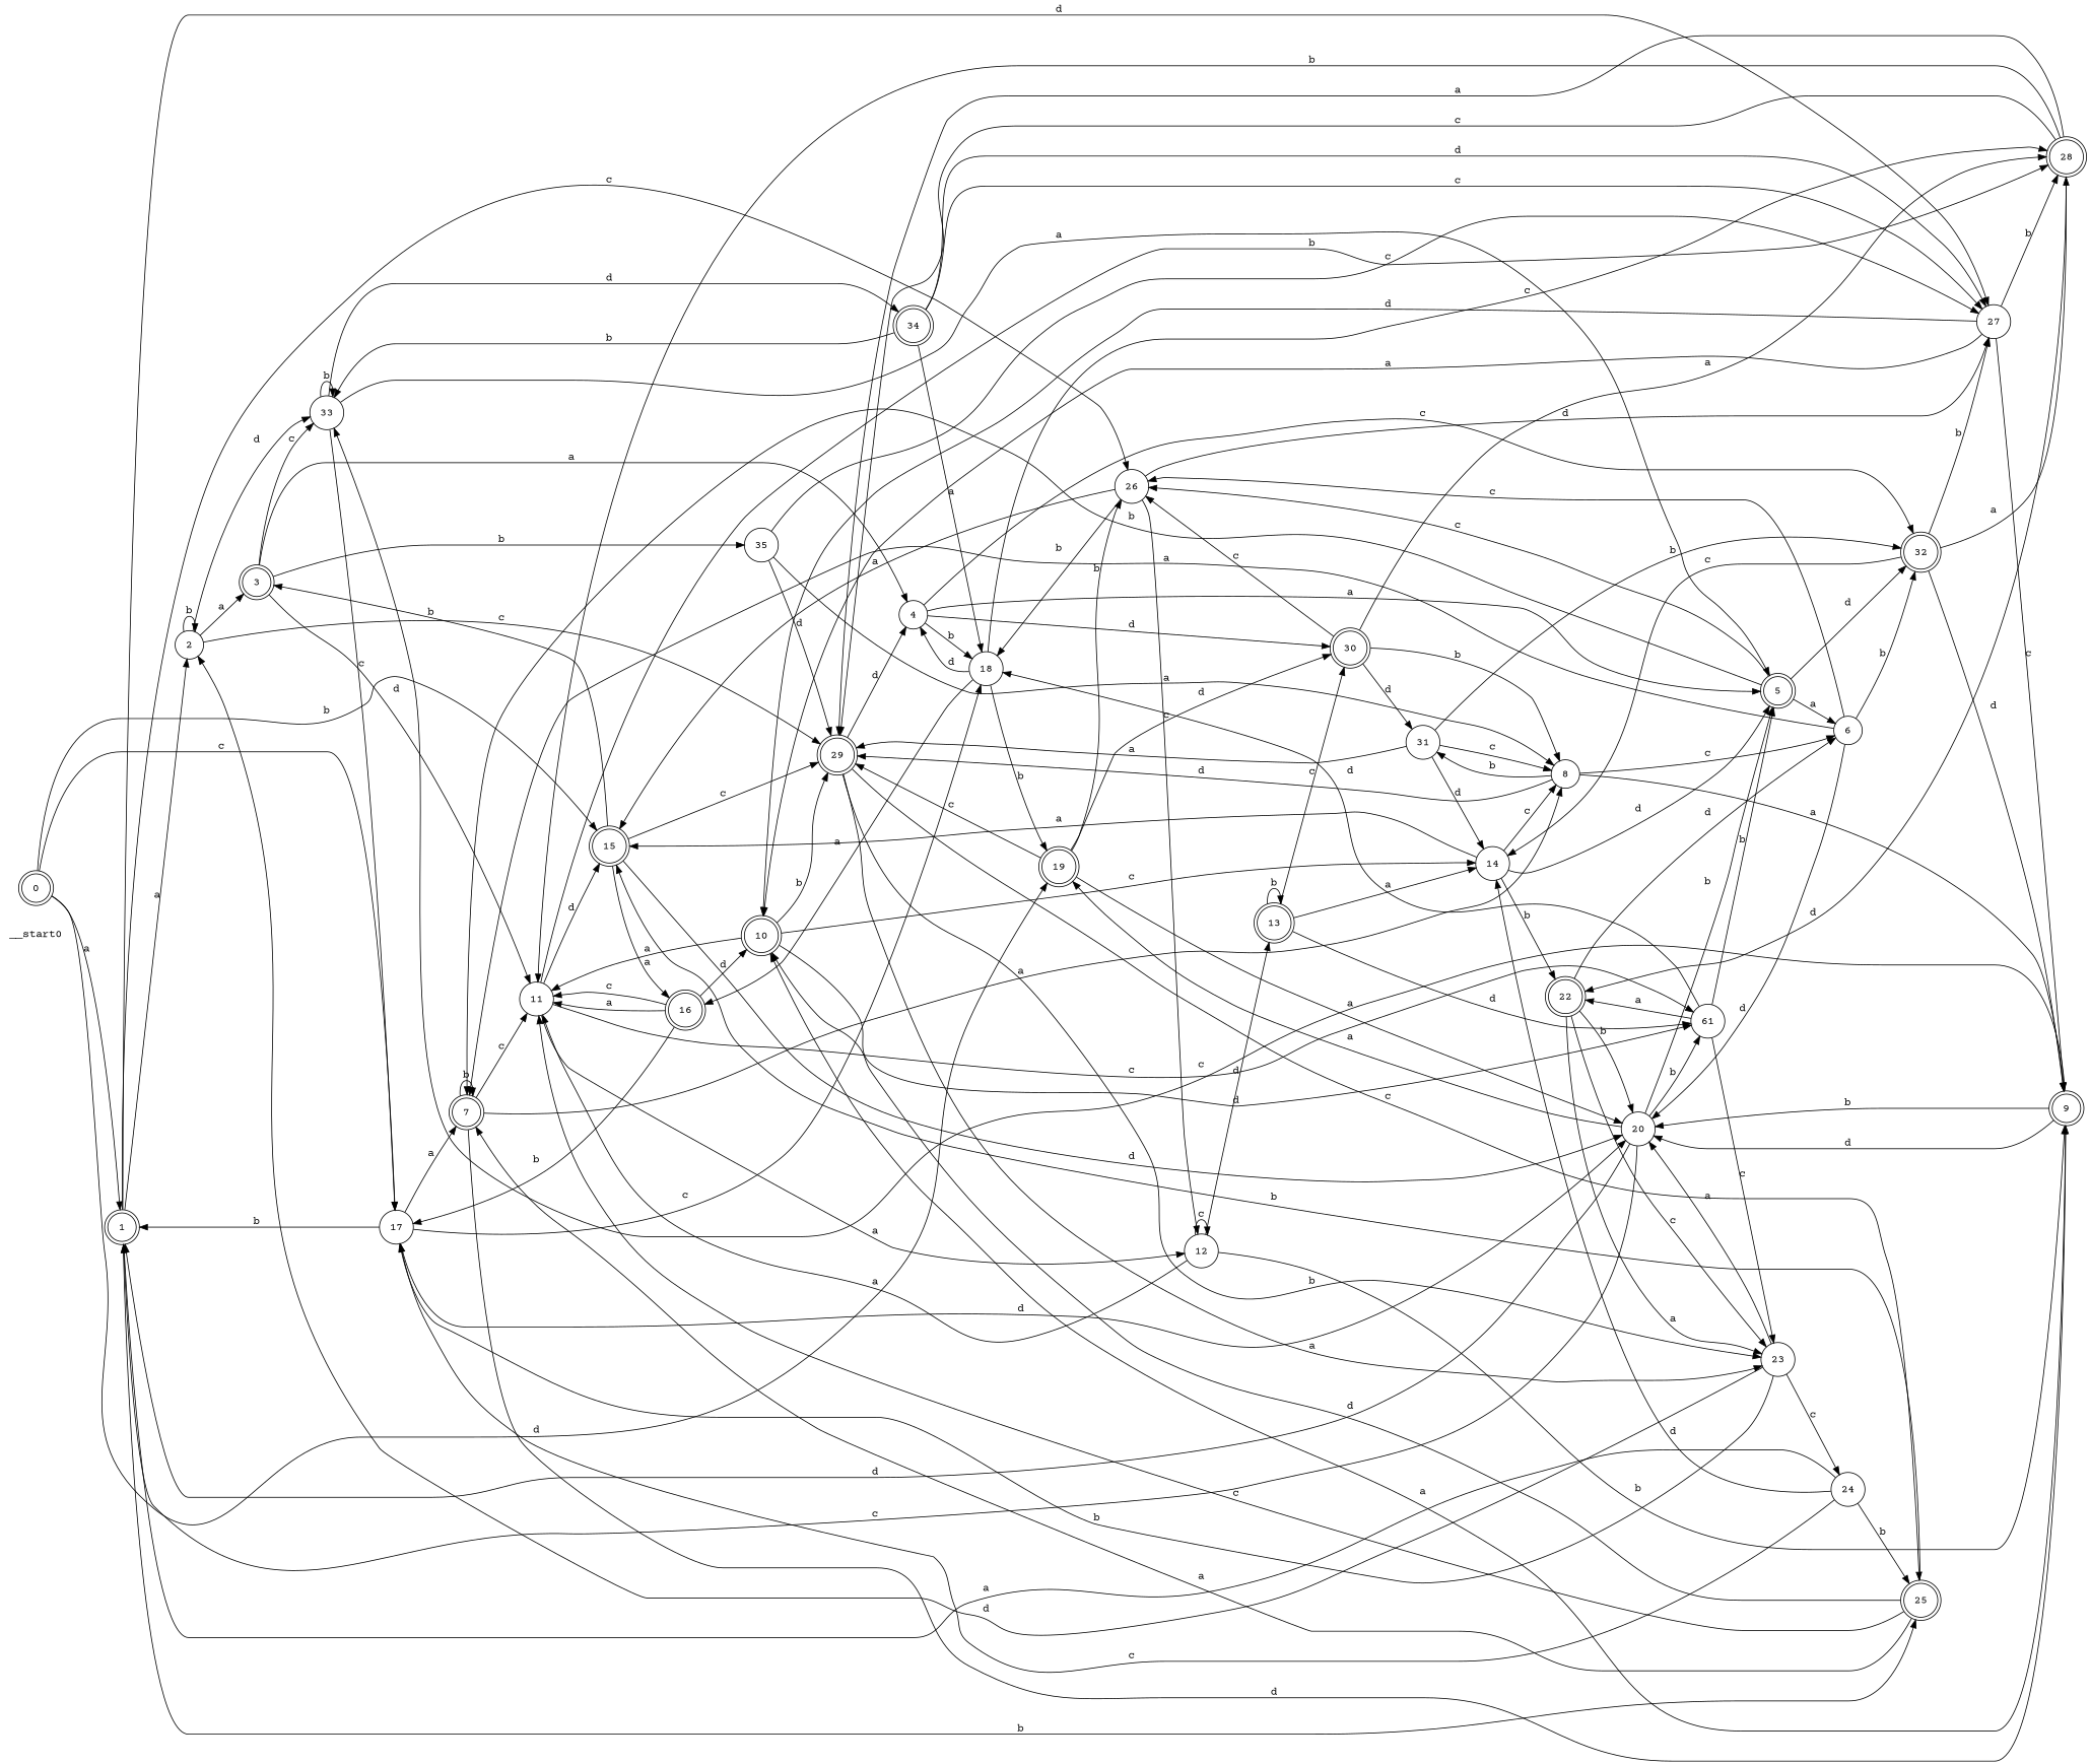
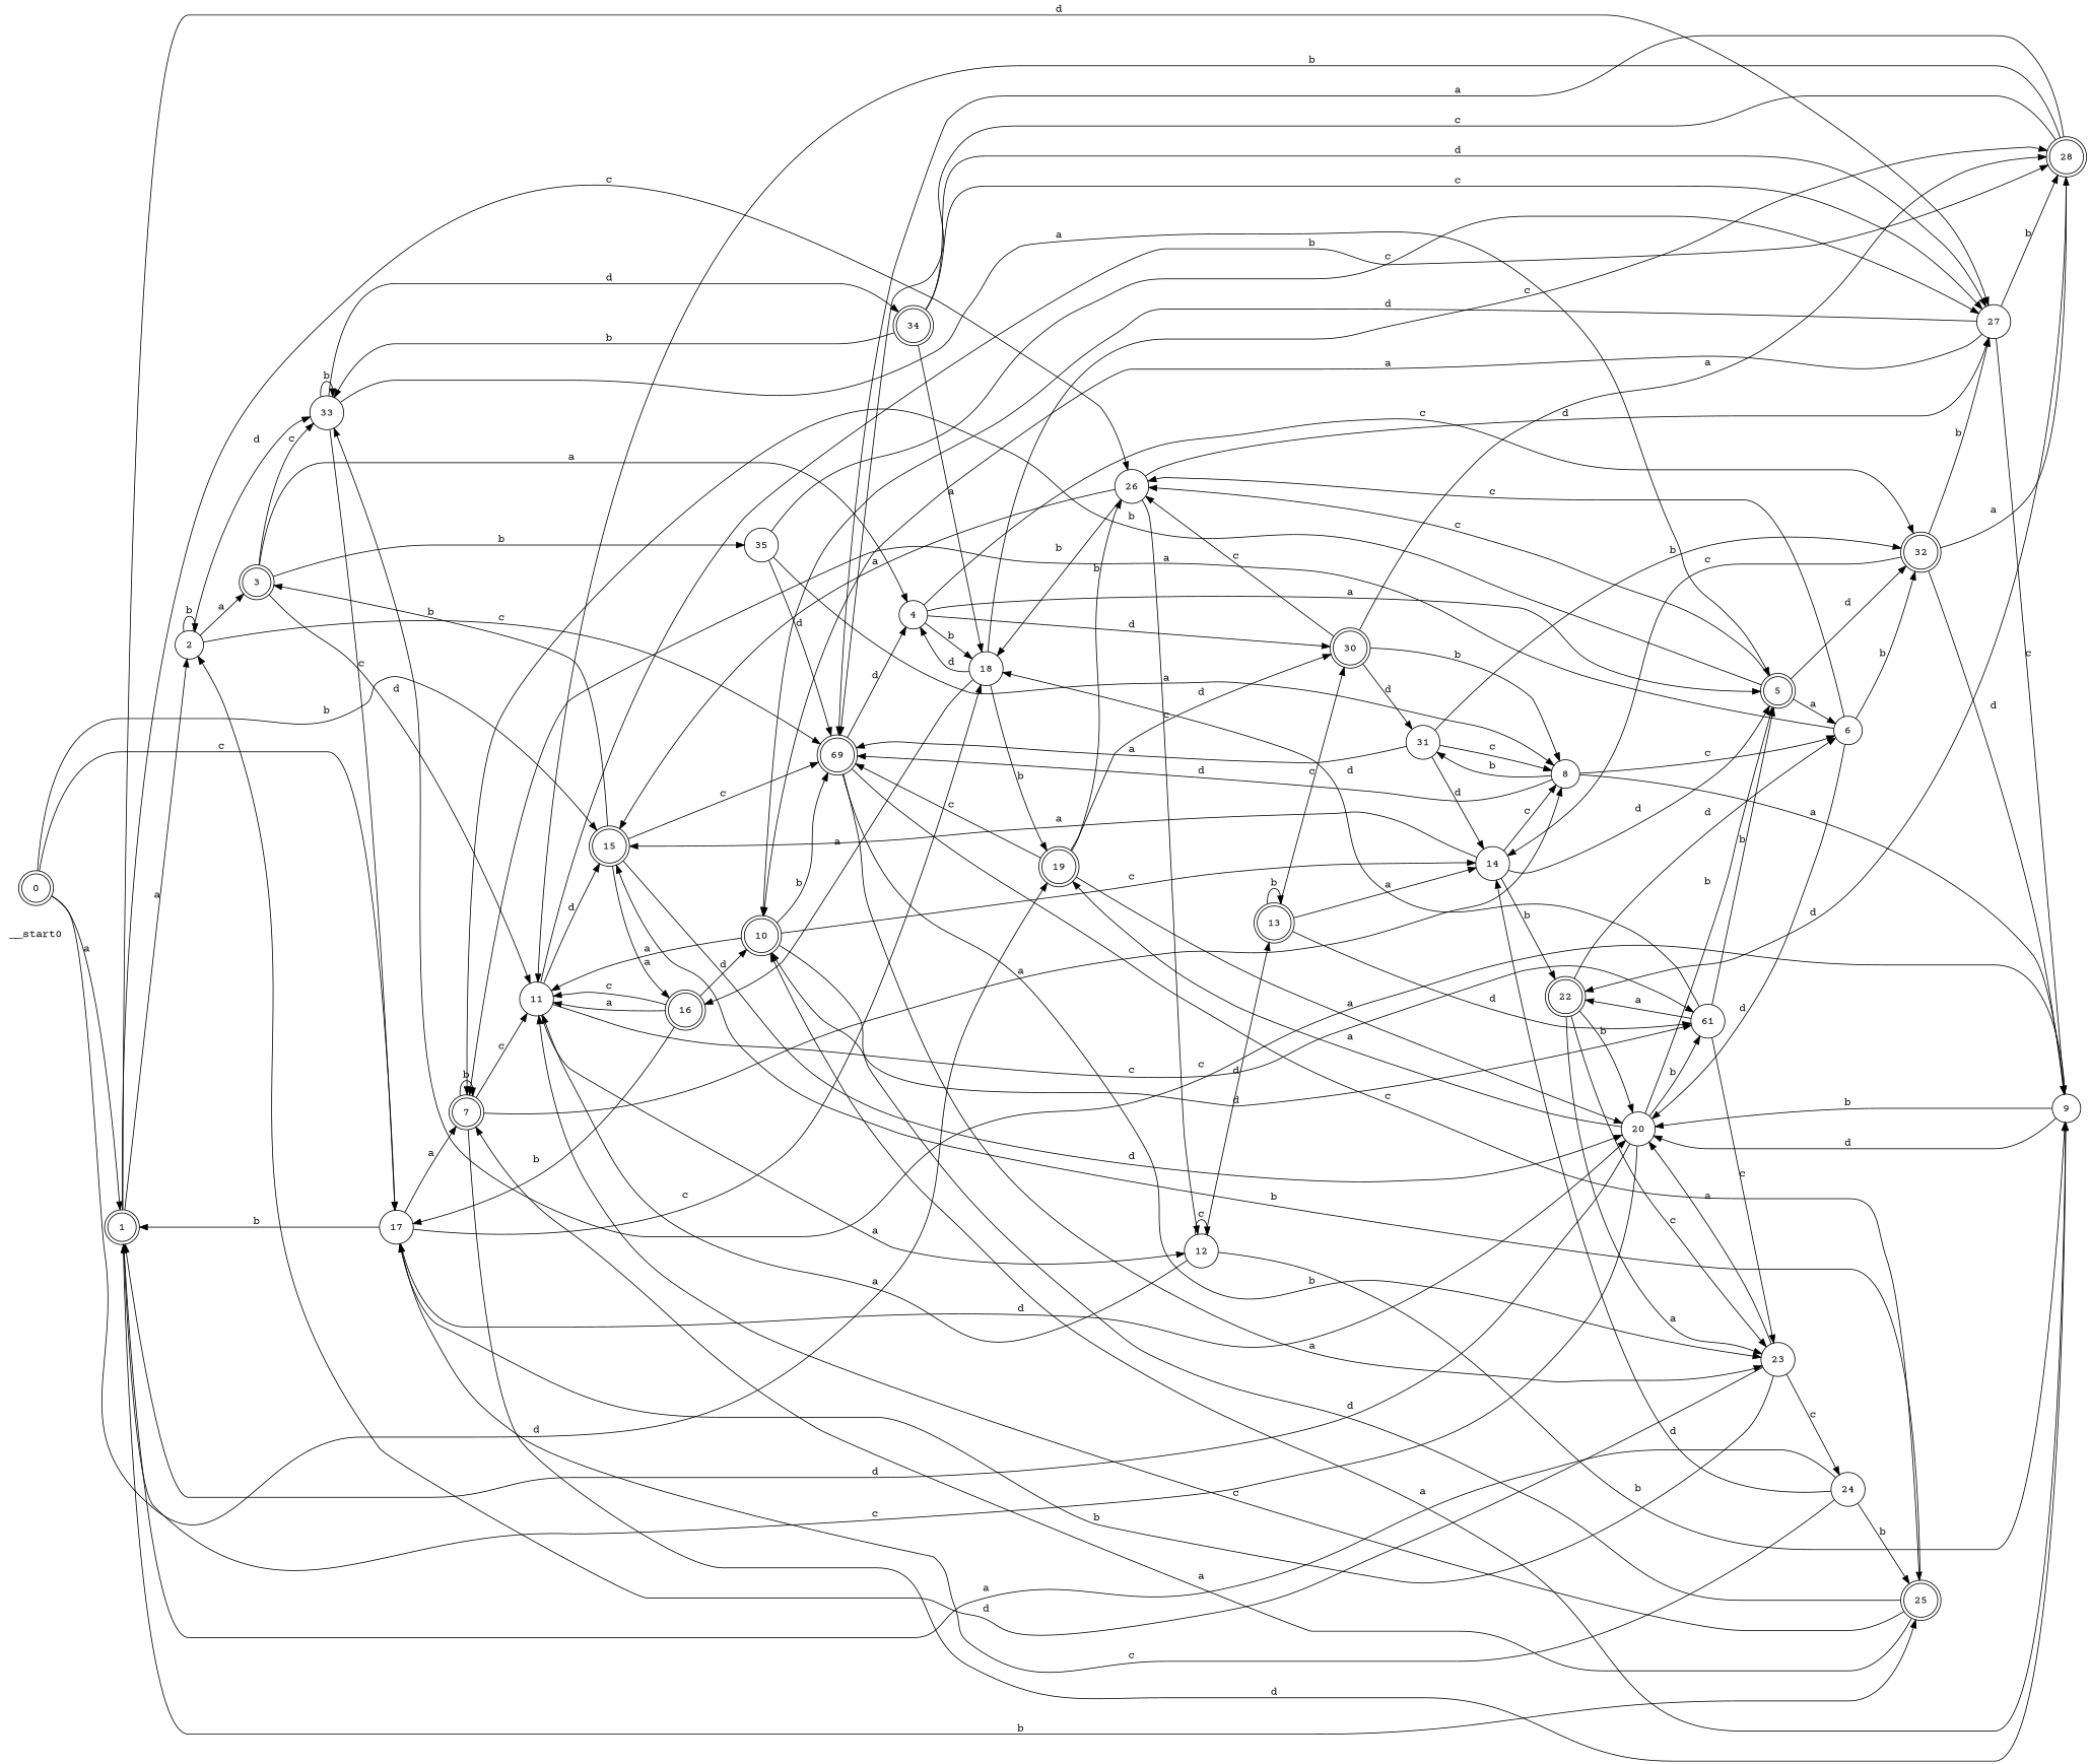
  digraph {
    fontname="Courier Prime"
    rankdir=LR
    node [fontname="Courier Prime" shape=circle color=black fillcolor=white style=filled]
    edge [fontname="Courier Prime"]
    __start0 [shape=none color="" fillcolor="" style=""]
    n2 [label=0 shape=doublecircle style="rounded,filled"]
    n3 [label=1 shape=doublecircle style="rounded,filled"]
    n4 [label=15 shape=doublecircle style="rounded,filled"]
    n5 [label=17]
    n6 [label=19 shape=doublecircle style="rounded,filled"]
    n7 [label=2]
    n8 [label=25 shape=doublecircle style="rounded,filled"]
    n9 [label=26]
    n10 [label=27]
    n11 [label=3 shape=doublecircle style="rounded,filled"]
-   n12 [label=29 shape=doublecircle style="rounded,filled"]
+   n12 [label=69 shape=doublecircle style="rounded,filled"]
    n13 [label=20]
    n14 [label=16 shape=doublecircle style="rounded,filled"]
    n15 [label=18]
    n16 [label=7 shape=doublecircle style="rounded,filled"]
    n17 [label=30 shape=doublecircle style="rounded,filled"]
    n18 [label=33]
    n19 [label=11]
    n20 [label=10 shape=doublecircle style="rounded,filled"]
    n21 [label=12]
-   n22 [label=9 shape=doublecircle]
+   n22 [label=9]
    n23 [label=28 shape=doublecircle style="rounded,filled"]
    n24 [label=4]
    n25 [label=35]
    n26 [label=23]
    n27 [label=5 shape=doublecircle style="rounded,filled"]
    n28 [label=34 shape=doublecircle style="rounded,filled"]
    n29 [label=32 shape=doublecircle style="rounded,filled"]
    n30 [label=61]
    n31 [label=8]
    n32 [label=6]
    n33 [label=31]
    n34 [label=14]
    n35 [label=22 shape=doublecircle style="rounded,filled"]
    n36 [label=13 shape=doublecircle style="rounded,filled"]
    n37 [label=24]
    n2 -> n3 [label=a]
    n2 -> n4 [label=b]
    n2 -> n5 [label=c]
    n2 -> n6 [label=d]
    n3 -> n7 [label=a]
    n3 -> n8 [label=b]
    n3 -> n9 [label=c]
    n3 -> n10 [label=d]
    n4 -> n11 [label=b]
    n4 -> n12 [label=c]
    n4 -> n13 [label=d]
    n4 -> n14 [label=a]
    n5 -> n3 [label=b]
    n5 -> n13 [label=d]
    n5 -> n15 [label=c]
    n5 -> n16 [label=a]
    n6 -> n9 [label=b]
    n6 -> n12 [label=c]
    n6 -> n13 [label=a]
    n6 -> n17 [label=d]
    n7 -> n7 [label=b]
    n7 -> n11 [label=a]
    n7 -> n12 [label=c]
    n7 -> n18 [label=d]
    n8 -> n4 [label=b]
    n8 -> n16 [label=a]
    n8 -> n19 [label=c]
    n8 -> n20 [label=d]
    n9 -> n4 [label=a]
    n9 -> n10 [label=d]
    n9 -> n15 [label=b]
    n9 -> n21 [label=c]
    n10 -> n20 [label=a]
    n10 -> n20 [label=d]
    n10 -> n22 [label=c]
    n10 -> n23 [label=b]
    n11 -> n18 [label=c]
    n11 -> n19 [label=d]
    n11 -> n24 [label=a]
    n11 -> n25 [label=b]
    n12 -> n8 [label=c]
    n12 -> n24 [label=d]
    n12 -> n26 [label=a]
    n12 -> n26 [label=b]
    n13 -> n3 [label=c]
    n13 -> n3 [label=d]
    n13 -> n6 [label=a]
    n13 -> n27 [label=b]
    n13 -> n30 [label=b]
    n14 -> n5 [label=b]
    n14 -> n19 [label=a]
    n14 -> n19 [label=c]
    n14 -> n20 [label=d]
    n15 -> n6 [label=b]
    n15 -> n14 [label=a]
    n15 -> n23 [label=c]
    n15 -> n24 [label=d]
    n16 -> n16 [label=b]
    n16 -> n19 [label=c]
    n16 -> n22 [label=d]
    n16 -> n31 [label=a]
    n17 -> n9 [label=c]
    n17 -> n23 [label=a]
    n17 -> n31 [label=b]
    n17 -> n33 [label=d]
    n18 -> n5 [label=c]
    n18 -> n18 [label=b]
    n18 -> n27 [label=a]
    n18 -> n28 [label=d]
    n19 -> n4 [label=d]
    n19 -> n21 [label=a]
    n19 -> n23 [label=b]
    n19 -> n30 [label=c]
    n20 -> n12 [label=b]
    n20 -> n19 [label=a]
    n20 -> n30 [label=d]
    n20 -> n34 [label=c]
    n21 -> n19 [label=a]
    n21 -> n21 [label=c]
    n21 -> n22 [label=b]
    n21 -> n36 [label=d]
    n22 -> n13 [label=b]
    n22 -> n13 [label=d]
    n22 -> n18 [label=c]
    n22 -> n20 [label=a]
    n23 -> n12 [label=a]
    n23 -> n12 [label=c]
    n23 -> n19 [label=b]
    n23 -> n35 [label=d]
    n24 -> n15 [label=b]
    n24 -> n17 [label=d]
    n24 -> n27 [label=a]
    n24 -> n29 [label=c]
    n25 -> n10 [label=c]
    n25 -> n12 [label=d]
    n25 -> n31 [label=a]
    n26 -> n5 [label=b]
    n26 -> n7 [label=d]
    n26 -> n13 [label=a]
    n26 -> n37 [label=c]
    n27 -> n9 [label=c]
    n27 -> n16 [label=b]
    n27 -> n29 [label=d]
    n27 -> n32 [label=a]
    n28 -> n10 [label=c]
    n28 -> n10 [label=d]
    n28 -> n15 [label=a]
    n28 -> n18 [label=b]
    n29 -> n10 [label=b]
    n29 -> n22 [label=d]
    n29 -> n23 [label=a]
    n29 -> n34 [label=c]
    n30 -> n15 [label=d]
    n30 -> n26 [label=c]
    n30 -> n27 [label=b]
    n30 -> n35 [label=a]
    n31 -> n12 [label=d]
    n31 -> n22 [label=a]
    n31 -> n32 [label=c]
    n31 -> n33 [label=b]
    n32 -> n9 [label=c]
    n32 -> n13 [label=d]
    n32 -> n16 [label=a]
    n32 -> n29 [label=b]
    n33 -> n12 [label=a]
    n33 -> n29 [label=b]
    n33 -> n31 [label=c]
    n33 -> n34 [label=d]
    n34 -> n4 [label=a]
    n34 -> n27 [label=d]
    n34 -> n31 [label=c]
    n34 -> n35 [label=b]
    n35 -> n13 [label=b]
    n35 -> n26 [label=a]
    n35 -> n26 [label=c]
    n35 -> n32 [label=d]
    n36 -> n17 [label=c]
    n36 -> n30 [label=d]
    n36 -> n34 [label=a]
    n36 -> n36 [label=b]
    n37 -> n3 [label=a]
    n37 -> n5 [label=c]
    n37 -> n8 [label=b]
    n37 -> n34 [label=d]
  }
